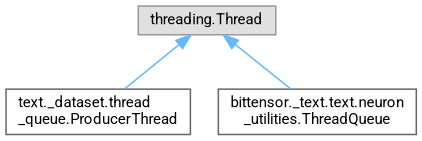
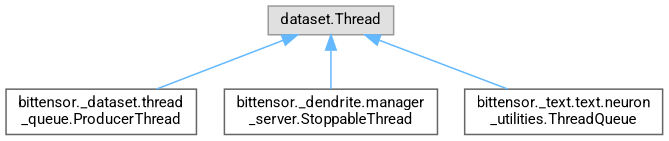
  digraph {
    fontname=Roboto
    rankdir=TB
    node [color=grey40 fillcolor=white fontname=Roboto fontsize=10 shape=box style=filled]
    edge [color=steelblue1 dir=back fontname=Roboto fontsize=10 labelfontname=Helvetica labelfontsize=10 style=solid]
-   n1 [color=grey60 fillcolor="#E0E0E0" height=0.2 label="threading.Thread" width=0.4]
-   n2 [height=0.2 label="text._dataset.thread\l_queue.ProducerThread" width=0.4]
+   n1 [color=grey60 fillcolor="#E0E0E0" height=0.2 label="dataset.Thread" width=0.4]
+   n2 [height=0.2 label="bittensor._dataset.thread\l_queue.ProducerThread" width=0.4]
+   n3 [height=0.2 label="bittensor._dendrite.manager\l_server.StoppableThread" width=0.4]
    n4 [height=0.2 label="bittensor._text.text.neuron\l_utilities.ThreadQueue" width=0.4]
    n1 -> n2
+   n1 -> n3
    n1 -> n4
  }
